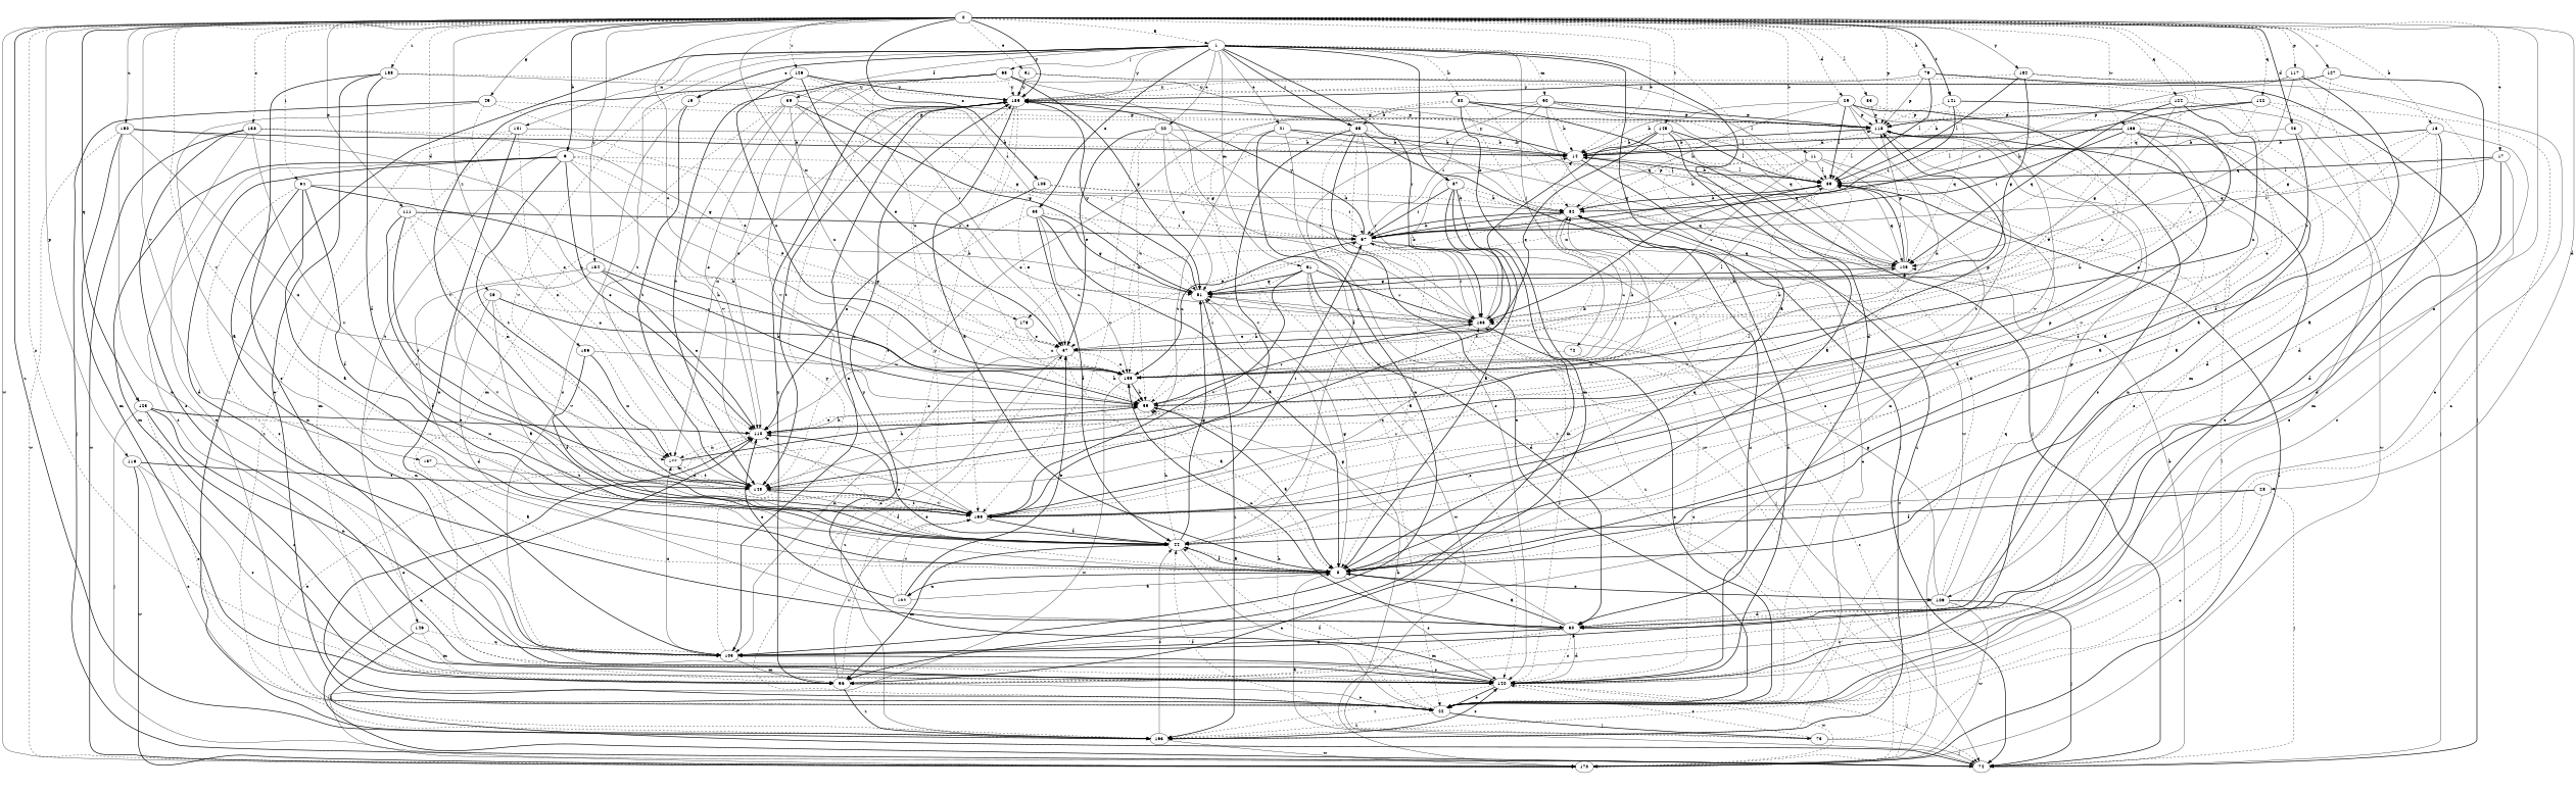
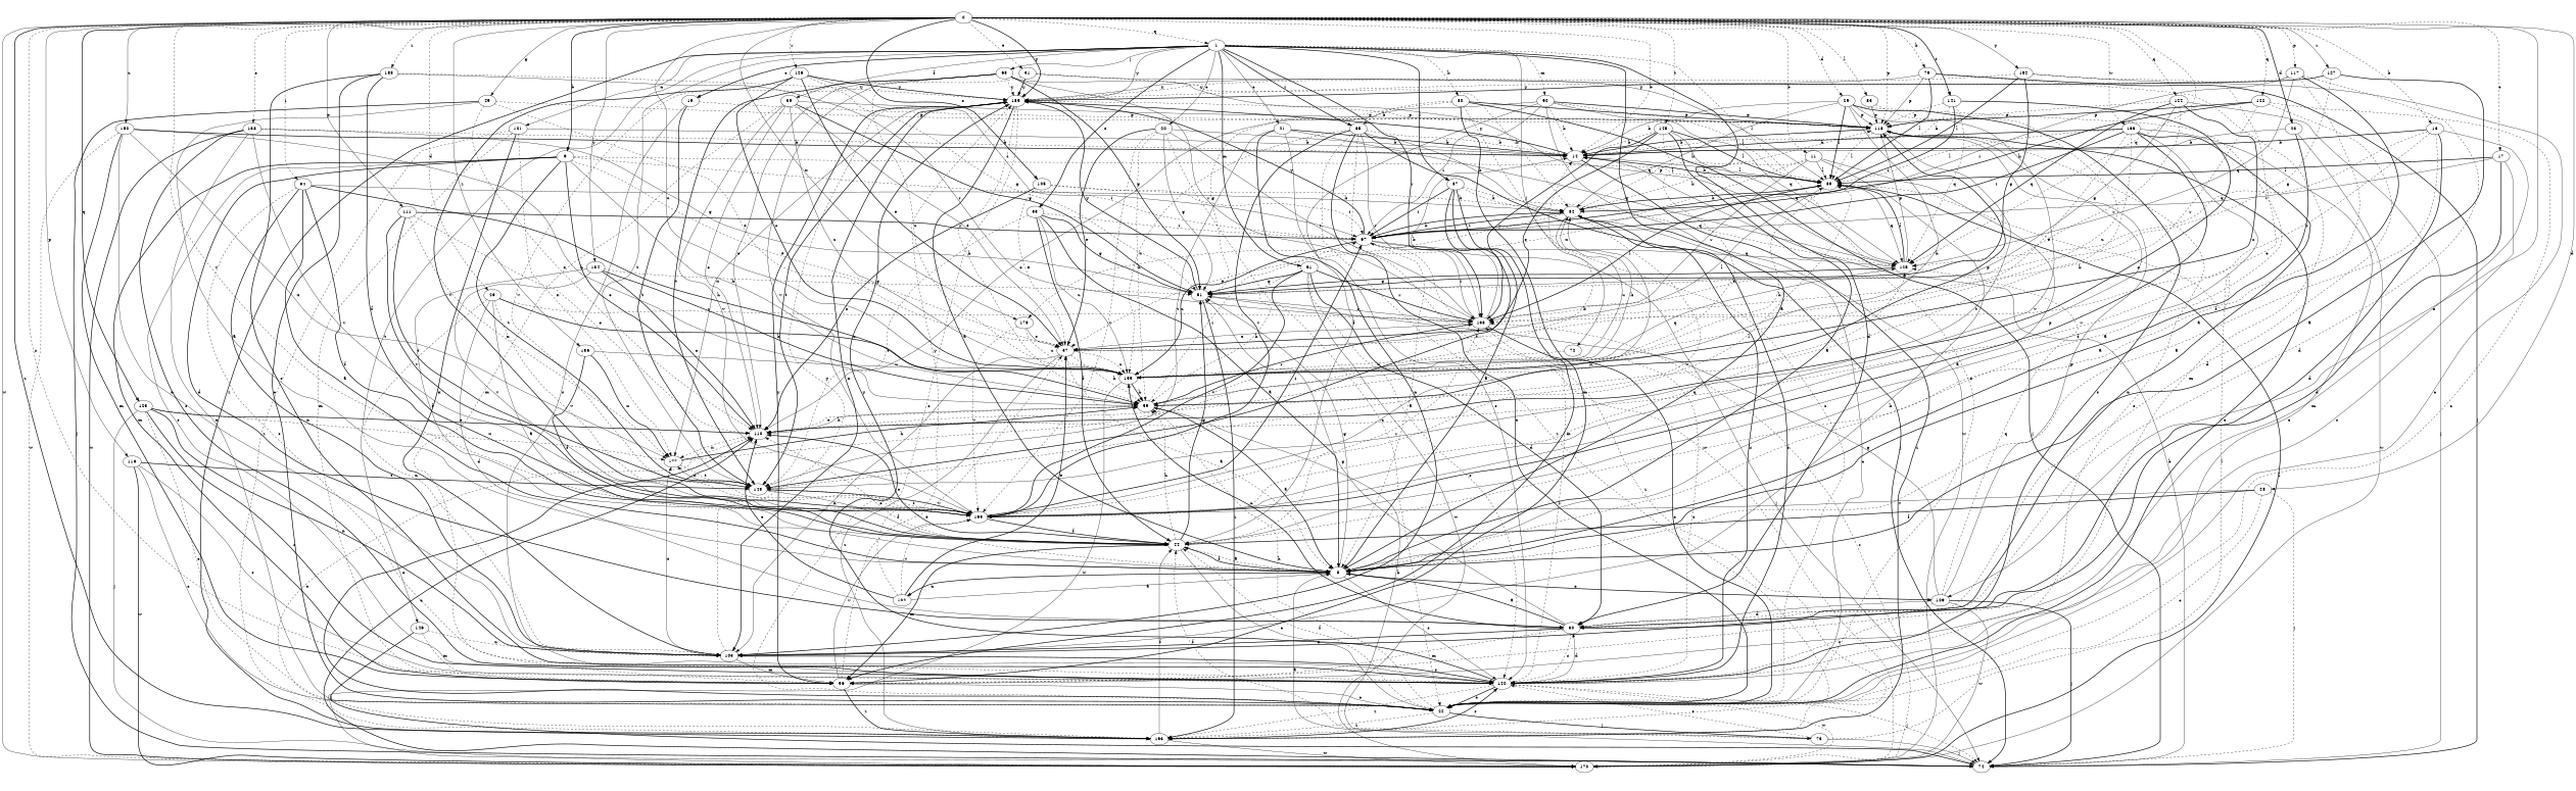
  strict digraph {
    edge [style=bold]
    0
    1
    9
    11
    13
    14
    17
    23
    26
    28
    29
    31
    49
    64
    79
    83
    105
    109
    111
    116
    117
    118
    122
    123
    124
    125
    126
    127
    138
    140
    141
    145
    150
    155
-   157
    163
    166
    170
    n39 [label=178]
    182
    184
    185
    186
    188
    193
    8
    19
    20
    21
    22
    30
    33
    39
    65
    68
    72
    80
    87
    90
    91
    101
    133
    146
    148
    110
    37
    59
    67
    89
    96
    82
    103
    44
    74
    51
    177
    102
    73
-   0 -> 1 [label=a style=dashed]
+   0 -> 1 [label=q style=dashed]
    0 -> 9 [label=b]
    0 -> 11 [label=b style=dashed]
    0 -> 13 [label=b style=dashed]
    0 -> 14 [label=b style=dashed]
    0 -> 17 [label=c style=dashed]
    0 -> 23 [label=d]
    0 -> 26 [label=d style=dashed]
    0 -> 28 [label=d style=solid]
    0 -> 29 [label=d style=dashed]
    0 -> 31 [label=e style=dashed]
    0 -> 49 [label=g style=solid]
    0 -> 64 [label=i style=dashed]
    0 -> 79 [label=k style=dashed]
    0 -> 83 [label=l style=dashed]
    0 -> 105 [label=o]
    0 -> 109 [label=o style=solid]
    0 -> 111 [label=p style=solid]
    0 -> 116 [label=p style=solid]
    0 -> 117 [label=p style=dashed]
    0 -> 118 [label=p style=dashed]
    0 -> 122 [label=q style=dashed]
    0 -> 123 [label=q]
    0 -> 124 [label=q style=dashed]
    0 -> 125 [label=q style=dashed]
    0 -> 126 [label=r style=dashed]
    0 -> 127 [label=r style=solid]
    0 -> 138 [label=s style=dashed]
    0 -> 140 [label=s style=dashed]
    0 -> 141 [label=t]
    0 -> 145 [label=t style=dashed]
    0 -> 150 [label=u style=solid]
    0 -> 155 [label=u style=solid]
-   0 -> 157 [label=v style=solid]
    0 -> 163 [label=v style=dashed]
    0 -> 166 [label=w style=dashed]
    0 -> 170 [label=w style=solid]
    0 -> n39 [label=x style=solid]
    0 -> 182 [label=y style=solid]
    0 -> 184 [label=y style=solid]
    0 -> 185 [label=y]
    0 -> 186 [label=z style=solid]
    0 -> 188 [label=z style=dashed]
    0 -> 193 [label=z]
    1 -> 185 [label=y style=solid]
    1 -> 193 [label=z]
    1 -> 8 [label=a]
    1 -> 19 [label=c]
    1 -> 20 [label=c style=solid]
    1 -> 21 [label=c style=solid]
    1 -> 22 [label=c style=dashed]
    1 -> 30 [label=d]
    1 -> 33 [label=e]
    1 -> 39 [label=f style=solid]
    1 -> 65 [label=i]
    1 -> 68 [label=j style=solid]
    1 -> 72 [label=j style=solid]
    1 -> 80 [label=k style=dashed]
    1 -> 87 [label=l]
    1 -> 90 [label=m style=dashed]
-   1 -> 91 [label=m style=solid]
+   1 -> 91 [label=m]
    1 -> 101 [label=n style=solid]
    1 -> 133 [label=r]
    1 -> 146 [label=t style=solid]
    1 -> 148 [label=t style=solid]
    9 -> 140 [label=s style=solid]
    9 -> 30 [label=d]
    9 -> 148 [label=t]
    9 -> 110 [label=o]
    9 -> 37 [label=e style=dashed]
    9 -> 59 [label=h style=solid]
    9 -> 67 [label=i style=dashed]
    9 -> 89 [label=l style=dashed]
    9 -> 96 [label=m]
    11 -> n39 [label=x style=dashed]
    11 -> 8 [label=a style=solid]
    11 -> 133 [label=r style=solid]
    11 -> 89 [label=l style=solid]
    11 -> 82 [label=k style=dashed]
-   11 -> 103 [label=n style=solid]
+   11 -> 103 [label=k style=solid]
    13 -> 14 [label=b]
    13 -> 125 [label=q style=dashed]
    13 -> 8 [label=a style=dashed]
    13 -> 30 [label=d]
    13 -> 133 [label=r style=dashed]
    13 -> 96 [label=m style=solid]
    14 -> 185 [label=y]
    14 -> 193 [label=z]
    14 -> 89 [label=l style=solid]
    17 -> 140 [label=s style=solid]
    17 -> 30 [label=d]
    17 -> 67 [label=i style=solid]
    17 -> 89 [label=l]
    23 -> 14 [label=b style=solid]
    23 -> 170 [label=w style=solid]
    23 -> 8 [label=a]
    26 -> 155 [label=u]
    26 -> 163 [label=v style=dashed]
    26 -> 8 [label=a style=solid]
    26 -> 30 [label=d style=solid]
    26 -> 133 [label=r style=dashed]
    26 -> 103 [label=n style=dashed]
    28 -> 163 [label=v style=solid]
    28 -> 22 [label=c style=dashed]
    28 -> 44 [label=f]
    28 -> 74 [label=j style=dashed]
    29 -> 14 [label=b style=solid]
    29 -> 118 [label=p style=solid]
    29 -> 140 [label=s]
    29 -> 163 [label=v style=solid]
    29 -> 8 [label=a style=dashed]
    29 -> 59 [label=h style=solid]
    29 -> 89 [label=l]
    29 -> 82 [label=k style=solid]
    31 -> 163 [label=v style=dashed]
    31 -> 185 [label=y]
    31 -> 89 [label=l style=solid]
    31 -> 82 [label=k style=dashed]
    49 -> 118 [label=p style=dashed]
    49 -> 8 [label=a style=solid]
    49 -> 110 [label=o style=dashed]
    49 -> 37 [label=e style=dashed]
    49 -> 74 [label=j]
    64 -> 140 [label=s style=dashed]
    64 -> 8 [label=a]
    64 -> 59 [label=h]
    64 -> 82 [label=k style=solid]
    64 -> 103 [label=n]
    64 -> 44 [label=f]
    79 -> 118 [label=p style=solid]
    79 -> 185 [label=y style=solid]
    79 -> 89 [label=l]
    79 -> 96 [label=m style=dashed]
    79 -> 74 [label=j]
    83 -> 118 [label=p style=solid]
    83 -> 155 [label=u style=dashed]
    105 -> 110 [label=o]
    105 -> 37 [label=e style=dashed]
    105 -> 67 [label=i style=dashed]
    105 -> 82 [label=k style=dashed]
    109 -> 118 [label=p style=solid]
    109 -> 125 [label=q style=dashed]
    109 -> 140 [label=s style=dashed]
    109 -> 170 [label=w style=solid]
    109 -> 30 [label=d style=solid]
    109 -> 74 [label=j]
    109 -> 51 [label=g style=solid]
    111 -> 163 [label=v]
    111 -> 148 [label=t]
    111 -> 110 [label=o style=dashed]
    111 -> 67 [label=i]
    111 -> 177 [label=x style=dashed]
    116 -> 140 [label=s style=solid]
    116 -> 170 [label=w]
    116 -> 22 [label=c style=solid]
    116 -> 148 [label=t]
    117 -> 125 [label=q style=solid]
    117 -> 185 [label=y style=dashed]
    117 -> 8 [label=a]
    117 -> 30 [label=d style=dashed]
    117 -> 67 [label=i style=solid]
    117 -> 44 [label=f style=dashed]
    118 -> 14 [label=b]
    118 -> 140 [label=s style=dashed]
    118 -> 22 [label=c]
    118 -> 148 [label=t style=solid]
    118 -> 89 [label=l style=dashed]
    122 -> 118 [label=p]
    122 -> 22 [label=c style=dashed]
    122 -> 30 [label=d style=dashed]
    122 -> 133 [label=r style=dashed]
    122 -> 82 [label=k]
    123 -> 140 [label=s]
    123 -> 22 [label=c style=dashed]
    123 -> 110 [label=o]
    123 -> 103 [label=n]
    123 -> 74 [label=j style=solid]
    123 -> 177 [label=x style=dashed]
    124 -> 118 [label=p style=dashed]
    124 -> 125 [label=q]
    124 -> 155 [label=u]
    124 -> 133 [label=r style=dashed]
    124 -> 74 [label=j style=solid]
    124 -> 51 [label=g style=solid]
    125 -> 118 [label=p style=solid]
    125 -> 89 [label=l]
    125 -> 51 [label=g]
    126 -> 155 [label=u]
    126 -> 163 [label=v]
    126 -> 185 [label=y]
    126 -> 37 [label=e]
    126 -> 67 [label=i style=solid]
    126 -> 51 [label=g style=dashed]
    127 -> 185 [label=y]
    127 -> 8 [label=a]
    127 -> 51 [label=g style=dashed]
    138 -> 14 [label=b style=dashed]
    138 -> 140 [label=s]
    138 -> 163 [label=v style=solid]
    138 -> 170 [label=w]
    138 -> 22 [label=c style=solid]
    138 -> 51 [label=g style=solid]
    140 -> 170 [label=w style=dashed]
    140 -> 185 [label=y]
    140 -> 193 [label=z style=dashed]
    140 -> 22 [label=c]
    140 -> 30 [label=d style=solid]
    140 -> 133 [label=r style=dashed]
    140 -> 82 [label=k]
    140 -> 74 [label=j style=dashed]
    141 -> 14 [label=b style=dashed]
    141 -> 118 [label=p style=dashed]
    141 -> 125 [label=q style=dashed]
    141 -> 110 [label=o]
    141 -> 67 [label=i]
    145 -> 14 [label=b style=dashed]
    145 -> 125 [label=q style=solid]
    145 -> 8 [label=a]
    145 -> 133 [label=r]
    145 -> 110 [label=o style=dashed]
    145 -> 37 [label=e]
    145 -> 89 [label=l]
    150 -> 14 [label=b]
    150 -> 170 [label=w style=dashed]
    150 -> 59 [label=h style=solid]
    150 -> 96 [label=m]
    150 -> 103 [label=n style=solid]
    150 -> 177 [label=x style=solid]
    155 -> 125 [label=q style=solid]
    155 -> 170 [label=w style=solid]
    155 -> 59 [label=h]
    155 -> 82 [label=k style=solid]
-   157 -> 8 [label=a style=dashed]
-   157 -> 148 [label=t style=solid]
    163 -> 118 [label=p style=solid]
    163 -> 125 [label=q style=dashed]
    163 -> 148 [label=t style=dashed]
    163 -> 67 [label=i]
    163 -> 82 [label=k style=solid]
    163 -> 44 [label=f]
    166 -> 14 [label=b]
    166 -> 163 [label=v]
    166 -> 22 [label=c style=solid]
    166 -> 37 [label=e style=dashed]
    166 -> 59 [label=h style=dashed]
    166 -> 67 [label=i]
    166 -> 89 [label=l style=dashed]
    166 -> 103 [label=n]
    166 -> 44 [label=f style=solid]
    170 -> 133 [label=r style=dashed]
    170 -> 89 [label=l]
    n39 -> 155 [label=u style=dashed]
    n39 -> 163 [label=v style=dashed]
    n39 -> 37 [label=e style=solid]
    182 -> 185 [label=y style=dashed]
    182 -> 22 [label=c style=solid]
    182 -> 110 [label=o style=dashed]
    182 -> 89 [label=l]
    182 -> 51 [label=g]
    184 -> 163 [label=v style=solid]
    184 -> 110 [label=o]
    184 -> 59 [label=h]
    184 -> 44 [label=f style=solid]
    184 -> 51 [label=g style=dashed]
    185 -> 118 [label=p style=dashed]
    185 -> 8 [label=a]
    185 -> 22 [label=c style=dashed]
    185 -> 148 [label=t]
    185 -> 59 [label=h style=dashed]
    185 -> 103 [label=n]
    185 -> 177 [label=x style=solid]
    186 -> 155 [label=u style=solid]
    186 -> 44 [label=f]
    186 -> 177 [label=x]
    188 -> 140 [label=s]
    188 -> 185 [label=y style=dashed]
    188 -> 22 [label=c]
    188 -> 133 [label=r style=solid]
    188 -> 44 [label=f]
    193 -> 140 [label=s]
    193 -> 170 [label=w style=solid]
    193 -> 110 [label=o style=dashed]
    193 -> 44 [label=f style=solid]
    8 -> 109 [label=o]
    8 -> 140 [label=s style=solid]
    8 -> 110 [label=o style=dashed]
    8 -> 44 [label=f]
    8 -> 51 [label=g style=solid]
    8 -> 102 [label=n]
    19 -> 118 [label=p style=dashed]
    19 -> 140 [label=s style=solid]
    19 -> 148 [label=t]
    20 -> 14 [label=b style=solid]
    20 -> 163 [label=v style=dashed]
    20 -> 22 [label=c style=dashed]
    20 -> 133 [label=r style=solid]
    20 -> 37 [label=e]
    20 -> 59 [label=h style=dashed]
    20 -> 51 [label=g style=solid]
    21 -> 14 [label=b]
    21 -> 125 [label=q style=solid]
    21 -> 140 [label=s style=solid]
    21 -> 148 [label=t style=solid]
    21 -> 103 [label=n]
    22 -> 193 [label=z style=dashed]
    22 -> 110 [label=o]
    22 -> 59 [label=h style=dashed]
    22 -> 44 [label=f style=dashed]
    22 -> 73 [label=j]
    30 -> 140 [label=s style=dashed]
    30 -> 155 [label=u]
    30 -> 8 [label=a]
    30 -> 96 [label=m style=dashed]
    30 -> 103 [label=n]
    30 -> 51 [label=g style=solid]
    33 -> 155 [label=u style=solid]
    33 -> 8 [label=a]
    33 -> 148 [label=t style=dashed]
    33 -> 67 [label=i style=dashed]
    33 -> 44 [label=f]
    33 -> 51 [label=g]
    39 -> 118 [label=p style=solid]
    39 -> 155 [label=u style=solid]
    39 -> 163 [label=v style=solid]
    39 -> 110 [label=o style=solid]
    39 -> 37 [label=e style=solid]
    39 -> 96 [label=m style=dashed]
    39 -> 51 [label=g]
    65 -> 14 [label=b style=dashed]
    65 -> 155 [label=u style=dashed]
    65 -> 163 [label=v]
    65 -> 170 [label=w style=dashed]
    65 -> 193 [label=z style=dashed]
    65 -> 22 [label=c]
    65 -> 133 [label=r style=solid]
    65 -> 82 [label=k style=solid]
    65 -> 74 [label=j]
    68 -> 125 [label=q style=solid]
    68 -> 155 [label=u style=dashed]
    68 -> 163 [label=v style=solid]
    68 -> 185 [label=y style=dashed]
    68 -> 133 [label=r style=solid]
    68 -> 148 [label=t]
    68 -> 110 [label=o style=solid]
    68 -> 51 [label=g]
    72 -> 140 [label=s style=dashed]
    72 -> 155 [label=u style=dashed]
    80 -> 118 [label=p]
    80 -> 22 [label=c style=dashed]
    80 -> 65 [label=b style=dashed]
    80 -> 96 [label=m]
    80 -> 74 [label=j]
    80 -> 51 [label=g style=dashed]
    87 -> 125 [label=q style=dashed]
    87 -> 8 [label=a]
    87 -> 148 [label=t]
    87 -> 67 [label=i]
    87 -> 96 [label=m]
    87 -> 82 [label=k style=dashed]
    90 -> 14 [label=b style=dashed]
    90 -> 118 [label=p]
    90 -> 125 [label=q style=solid]
    90 -> 170 [label=w style=solid]
    90 -> 110 [label=o style=solid]
    90 -> 67 [label=i style=solid]
    90 -> 89 [label=l style=dashed]
    90 -> 44 [label=f style=solid]
    91 -> 140 [label=s style=dashed]
    91 -> 163 [label=v]
    91 -> 170 [label=w style=solid]
    91 -> 30 [label=d]
    91 -> 133 [label=r]
    91 -> 59 [label=h style=dashed]
    91 -> 51 [label=g]
    101 -> 14 [label=b style=solid]
    101 -> 193 [label=z style=dashed]
    101 -> 96 [label=m style=dashed]
    101 -> 103 [label=n]
    101 -> 177 [label=x style=dashed]
    133 -> 14 [label=b style=solid]
    133 -> 22 [label=c]
    133 -> 37 [label=e style=solid]
    133 -> 67 [label=i style=solid]
    133 -> 89 [label=l]
    146 -> 96 [label=m style=dashed]
    146 -> 103 [label=n style=dashed]
    146 -> 74 [label=j]
    148 -> 163 [label=v]
    148 -> 89 [label=l style=dashed]
    148 -> 44 [label=f style=solid]
    148 -> 177 [label=x style=solid]
    110 -> 59 [label=h style=solid]
    110 -> 177 [label=x style=dashed]
    37 -> 155 [label=u style=dashed]
    37 -> 193 [label=z style=solid]
    37 -> 8 [label=a style=dashed]
    37 -> 59 [label=h style=dashed]
    37 -> 89 [label=l style=solid]
    37 -> 103 [label=n style=solid]
    59 -> 118 [label=p]
    59 -> 8 [label=a]
    59 -> 133 [label=r]
    59 -> 110 [label=o style=dashed]
    59 -> 67 [label=i style=dashed]
    67 -> 125 [label=q style=solid]
    67 -> 155 [label=u]
    67 -> 185 [label=y]
    67 -> 193 [label=z style=dashed]
    67 -> 8 [label=a style=dashed]
    67 -> 82 [label=k]
    67 -> 74 [label=j style=solid]
    89 -> 14 [label=b]
    89 -> 125 [label=q style=solid]
    89 -> 59 [label=h style=dashed]
    89 -> 82 [label=k]
    96 -> 163 [label=v style=solid]
    96 -> 185 [label=y]
    96 -> 193 [label=z]
    96 -> 22 [label=c style=solid]
    96 -> 37 [label=e style=dashed]
    82 -> 118 [label=p style=dashed]
    82 -> 140 [label=s]
    82 -> 155 [label=u style=solid]
    82 -> 163 [label=v style=dashed]
    82 -> 22 [label=c style=solid]
    82 -> 37 [label=e style=dashed]
    82 -> 67 [label=i]
    103 -> 140 [label=s]
    103 -> 185 [label=y style=dashed]
    103 -> 96 [label=m style=solid]
    103 -> 177 [label=x style=solid]
    44 -> 8 [label=a style=dashed]
    44 -> 22 [label=c style=solid]
    44 -> 133 [label=r style=dashed]
    44 -> 110 [label=o]
    44 -> 59 [label=h style=dashed]
    44 -> 96 [label=m]
    44 -> 51 [label=g]
    74 -> 14 [label=b style=solid]
    74 -> 8 [label=a style=solid]
    74 -> 110 [label=o]
    51 -> 185 [label=y]
    51 -> 193 [label=z]
    51 -> 133 [label=r style=solid]
    177 -> 14 [label=b style=dashed]
    177 -> 148 [label=t style=dashed]
    177 -> 59 [label=h]
    102 -> 163 [label=v style=dashed]
    102 -> 185 [label=y style=dashed]
    102 -> 8 [label=a style=solid]
    102 -> 110 [label=o]
    102 -> 37 [label=e]
    73 -> 140 [label=s style=dashed]
    73 -> 59 [label=h style=solid]
    73 -> 89 [label=l style=dashed]
    73 -> 44 [label=f style=dashed]
    73 -> 74 [label=j style=solid]
  }
